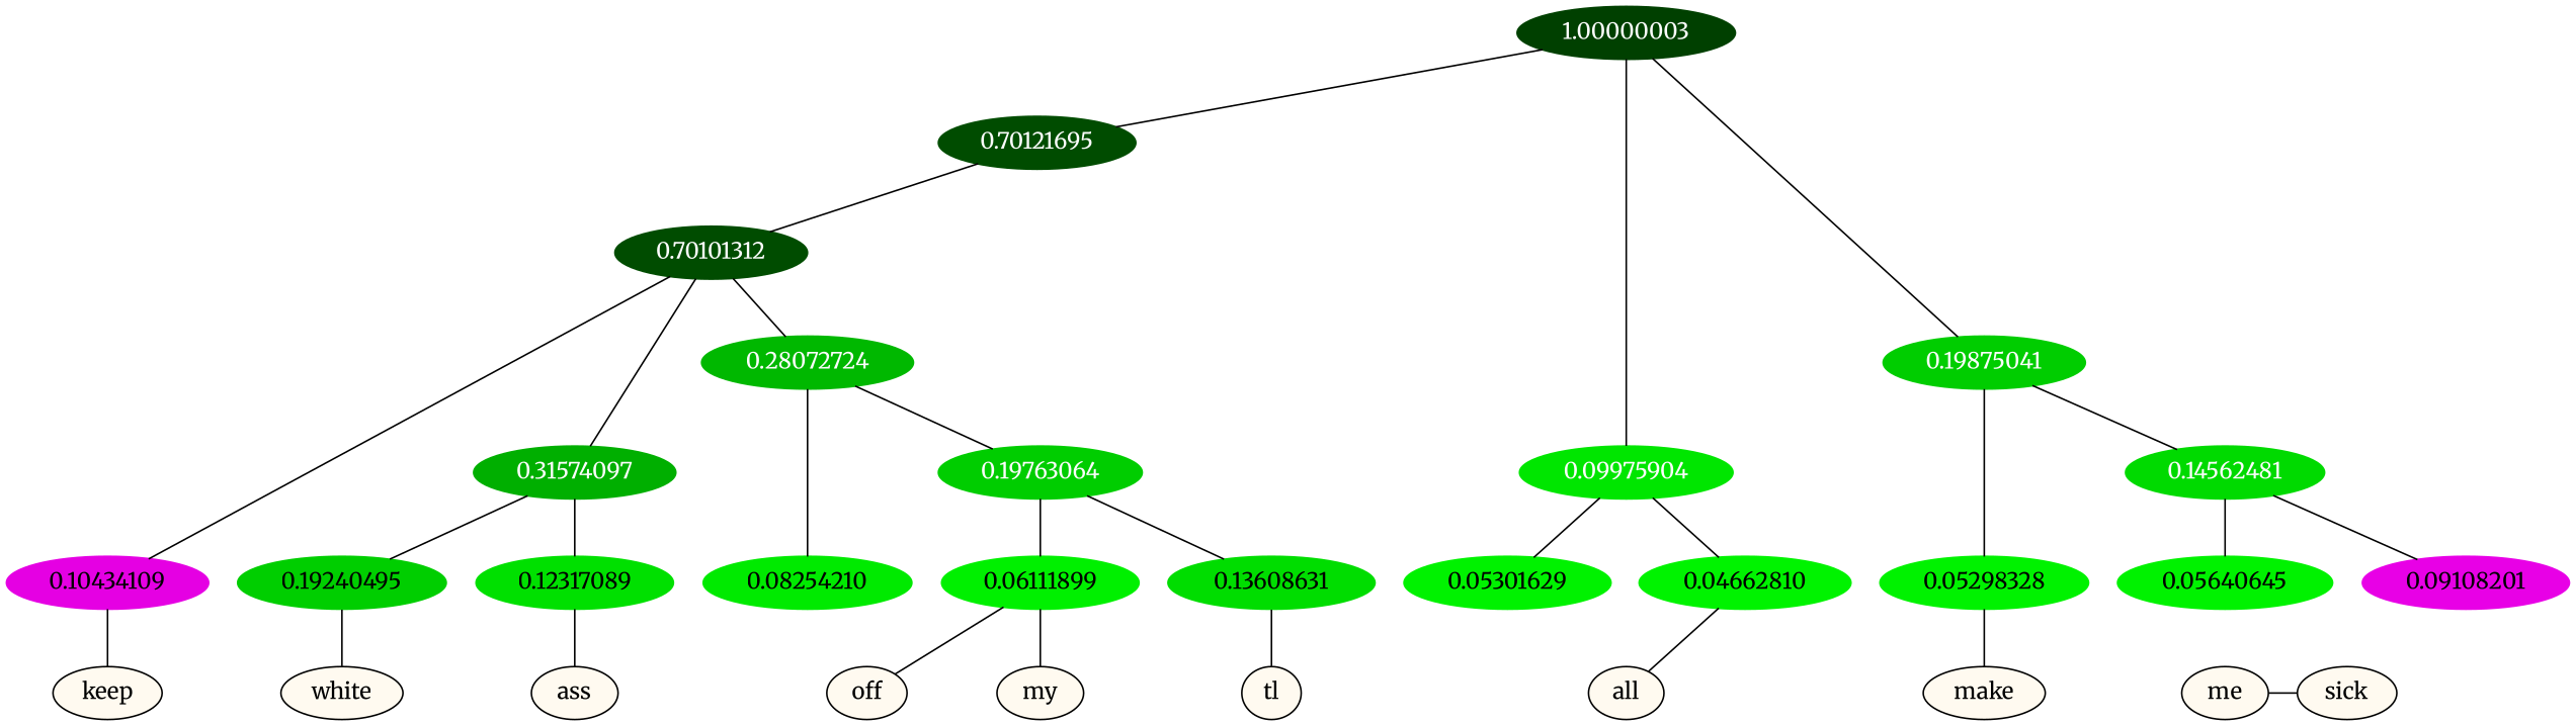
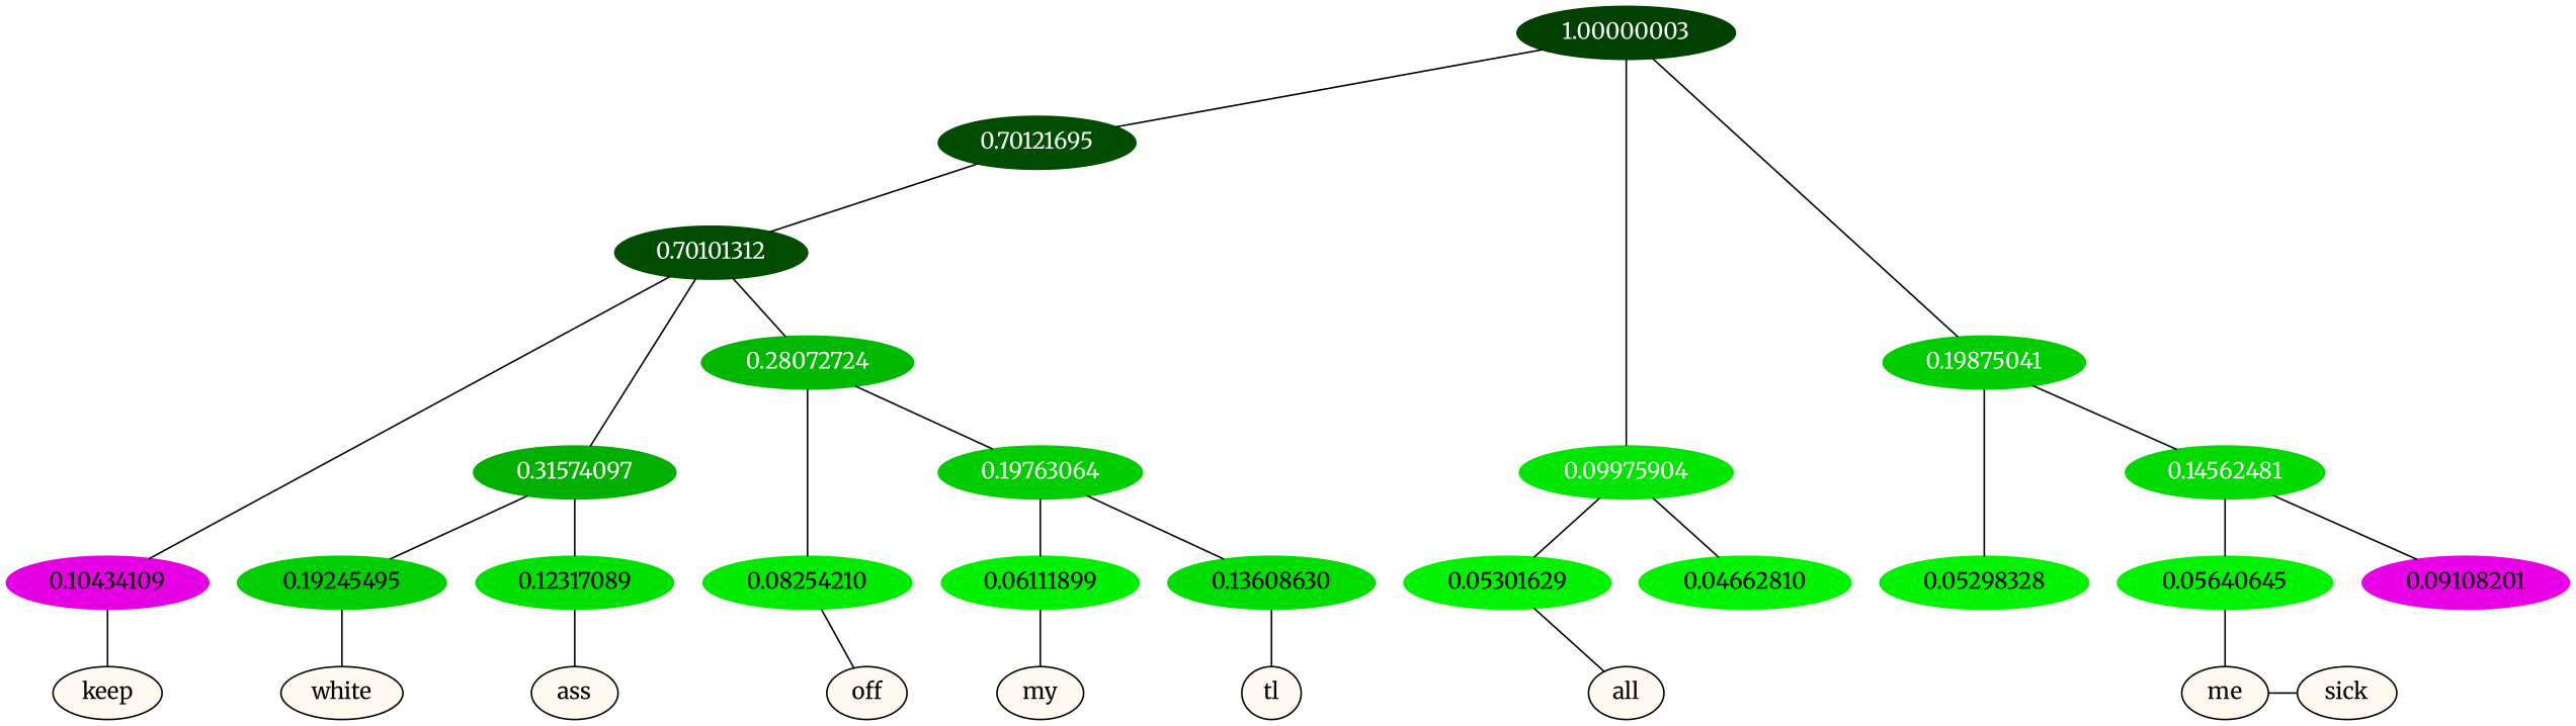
  graph {
    fontname=Merriweather
    node [color=black fontname=Merriweather format=png nodesep=0.001 ordering=out overlap_scaling=0.01 ranksep=0.001 style=filled fontcolor=black]
    edge [fontname=Merriweather]
    n1 [fillcolor=floralwhite height=0.15 label=keep style="filled,solid" width=0.15 fontcolor=""]
    n2 [fillcolor=floralwhite height=0.15 label=white style="filled,solid" width=0.15 fontcolor=""]
    n3 [fillcolor=floralwhite height=0.15 label=ass style="filled,solid" width=0.15 fontcolor=""]
    n4 [fillcolor=floralwhite height=0.15 label=off style="filled,solid" width=0.15 fontcolor=""]
    n5 [fillcolor=floralwhite height=0.15 label=my style="filled,solid" width=0.15 fontcolor=""]
    n6 [fillcolor=floralwhite height=0.15 label=tl style="filled,solid" width=0.15 fontcolor=""]
    n7 [fillcolor=floralwhite height=0.15 label=all style="filled,solid" width=0.15 fontcolor=""]
-   n8 [fillcolor=floralwhite height=0.15 label=make style="filled,solid" width=0.15 fontcolor=""]
    n9 [fillcolor=floralwhite height=0.15 label=me style="filled,solid" width=0.15 fontcolor=""]
    n10 [fillcolor=floralwhite height=0.15 label=sick style="filled,solid" width=0.15 fontcolor=""]
    n11 [color="0.835 1.000 0.896" height=0.15 label=0.10434109 width=0.15]
-   n12 [color="0.334 1.000 0.808" height=0.15 label=0.19240495 width=0.15]
+   n12 [color="0.334 1.000 0.808" height=0.15 label=0.19245495 width=0.15]
    n13 [color="0.334 1.000 0.877" height=0.15 label=0.12317089 width=0.15]
    n14 [color="0.334 1.000 0.917" height=0.15 label=0.08254210 width=0.15]
    n15 [color="0.334 1.000 0.939" height=0.15 label=0.06111899 width=0.15]
-   n16 [color="0.334 1.000 0.864" height=0.15 label=0.13608631 width=0.15]
+   n16 [color="0.334 1.000 0.864" height=0.15 label=0.13608630 width=0.15]
    n17 [color="0.334 1.000 0.947" height=0.15 label=0.05301629 width=0.15]
    n18 [color="0.334 1.000 0.953" height=0.15 label=0.04662810 width=0.15]
    n19 [color="0.334 1.000 0.947" height=0.15 label=0.05298328 width=0.15]
    n20 [color="0.334 1.000 0.946" height=0.15 label=0.05640645 width=0.15]
    n21 [color="0.835 1.000 0.909" height=0.15 label=0.09108201 width=0.15]
    n22 [color="0.334 1.000 0.250" fontcolor=grey99 height=0.15 label=1.00000003 width=0.15]
    n23 [color="0.334 1.000 0.299" fontcolor=grey99 height=0.15 label=0.70121695 width=0.15]
    n24 [color="0.334 1.000 0.900" fontcolor=grey99 height=0.15 label=0.09975904 width=0.15]
    n25 [color="0.334 1.000 0.801" fontcolor=grey99 height=0.15 label=0.19875041 width=0.15]
    n26 [color="0.334 1.000 0.299" fontcolor=grey99 height=0.15 label=0.70101312 width=0.15]
    n27 [color="0.334 1.000 0.854" fontcolor=grey99 height=0.15 label=0.14562481 width=0.15]
    n28 [color="0.334 1.000 0.684" fontcolor=grey99 height=0.15 label=0.31574097 width=0.15]
    n29 [color="0.334 1.000 0.719" fontcolor=grey99 height=0.15 label=0.28072724 width=0.15]
    n30 [color="0.334 1.000 0.802" fontcolor=grey99 height=0.15 label=0.19763064 width=0.15]
    subgraph sub_1 {
      rank=same
      n1
      n2
      n3
      n4
      n5
      n6
      n7
-     n8
      n9
      n10
    }
    subgraph sub_2 {
      rank=same
      n11
      n12
      n13
      n14
      n15
      n16
      n17
      n18
      n19
      n20
      n21
    }
    n9 -- n10
    n11 -- n1
    n12 -- n2
    n13 -- n3
-   n15 -- n4
+   n14 -- n4
    n15 -- n5
    n16 -- n6
-   n18 -- n7
-   n19 -- n8
+   n17 -- n7
+   n20 -- n9
    n22 -- n23
    n22 -- n24
    n22 -- n25
    n23 -- n26
    n24 -- n17
    n24 -- n18
    n25 -- n19
    n25 -- n27
    n26 -- n11
    n26 -- n28
    n26 -- n29
    n27 -- n20
    n27 -- n21
    n28 -- n12
    n28 -- n13
    n29 -- n14
    n29 -- n30
    n30 -- n15
    n30 -- n16
  }
